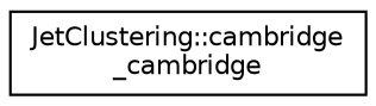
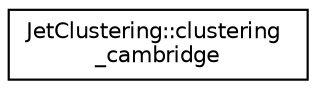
  digraph {
    rankdir=LR
-   n1 [color=black fillcolor=white fontname=Helvetica fontsize=10 height=0.2 label="JetClustering::cambridge\l_cambridge" shape=record style=filled width=0.4]
+   n1 [color=black fillcolor=white fontname=Helvetica fontsize=10 height=0.2 label="JetClustering::clustering\l_cambridge" shape=record style=filled width=0.4]
  }
